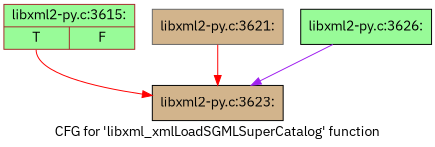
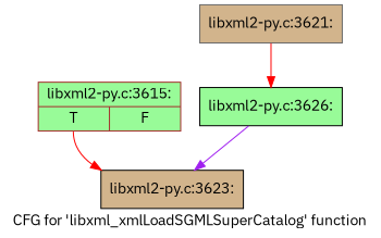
  digraph {
    fontname="IBM Plex Sans"
    label="CFG for 'libxml_xmlLoadSGMLSuperCatalog' function"
    node [color=black fillcolor=palegreen fontname="IBM Plex Sans" shape=record style=filled]
    edge [color=red fontname="IBM Plex Sans"]
    n1 [color=brown label="{libxml2-py.c:3615:|{<s0>T|<s1>F}}"]
    n2 [fillcolor=tan label="{libxml2-py.c:3623:}"]
    n3 [color=gray40 fillcolor=tan label="{libxml2-py.c:3621:}"]
    n4 [label="{libxml2-py.c:3626:}"]
    n1 -> n2 [tailport=s0]
-   n3 -> n2
+   n3 -> n4
    n4 -> n2 [color=purple]
  }
